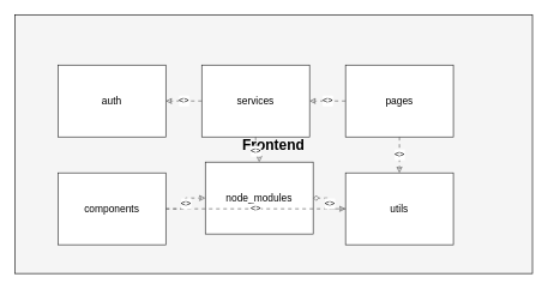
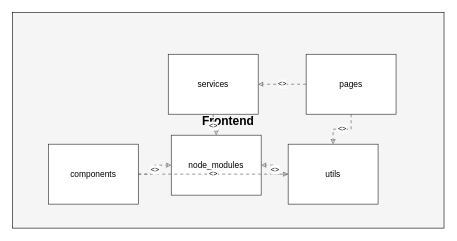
  <mxCell id="0" />
  <mxCell id="1" parent="0" />
  <mxCell id="2" value="Frontend" style="shape=package;whiteSpace=wrap;html=1;fontSize=20;fontStyle=1;strokeColor=#000000;fillColor=#f5f5f5;container=1;" vertex="1" parent="1"><mxGeometry x="20" y="20" width="720" height="360" as="geometry" /></mxCell>
- <mxCell id="3" value="auth" style="shape=package;whiteSpace=wrap;html=1;fontSize=14;strokeColor=#222222;fillColor=#ffffff;" vertex="1" parent="1"><mxGeometry x="80" y="90" width="150" height="100" as="geometry" /></mxCell>
  <mxCell id="4" value="services" style="shape=package;whiteSpace=wrap;html=1;fontSize=14;strokeColor=#222222;fillColor=#ffffff;" vertex="1" parent="1"><mxGeometry x="280" y="90" width="150" height="100" as="geometry" /></mxCell>
- <mxCell id="5" value="pages" style="shape=package;whiteSpace=wrap;html=1;fontSize=14;strokeColor=#222222;fillColor=#ffffff;" vertex="1" parent="1"><mxGeometry x="480" y="90" width="150" height="100" as="geometry" /></mxCell>
+ <mxCell id="5" value="pages" style="shape=package;whiteSpace=wrap;html=1;fontSize=14;strokeColor=#222222;fillColor=#ffffff;" vertex="1" parent="1"><mxGeometry x="510" y="90" width="150" height="100" as="geometry" /></mxCell>
  <mxCell id="6" value="components" style="shape=package;whiteSpace=wrap;html=1;fontSize=14;strokeColor=#222222;fillColor=#ffffff;" vertex="1" parent="1"><mxGeometry x="80" y="240" width="150" height="100" as="geometry" /></mxCell>
  <mxCell id="7" value="node_modules" style="shape=package;whiteSpace=wrap;html=1;fontSize=14;strokeColor=#222222;fillColor=#ffffff;" vertex="1" parent="1"><mxGeometry x="285" y="225" width="150" height="100" as="geometry" /></mxCell>
  <mxCell id="8" value="utils" style="shape=package;whiteSpace=wrap;html=1;fontSize=14;strokeColor=#222222;fillColor=#ffffff;" vertex="1" parent="1"><mxGeometry x="480" y="240" width="150" height="100" as="geometry" /></mxCell>
- <mxCell id="9" value="&lt;&lt;import&gt;&gt;" style="edgeStyle=orthogonalEdgeStyle;rounded=0;orthogonalLoop=1;jettySize=auto;html=1;dashed=1;dashPattern=5 5;endArrow=classic;endFill=0;fontSize=12;strokeColor=#555555;" edge="1" parent="1" source="4" target="3"><mxGeometry relative="1" as="geometry" /></mxCell>
  <mxCell id="10" value="&lt;&lt;import&gt;&gt;" style="edgeStyle=orthogonalEdgeStyle;rounded=0;orthogonalLoop=1;jettySize=auto;html=1;dashed=1;dashPattern=5 5;endArrow=classic;endFill=0;fontSize=12;strokeColor=#555555;" edge="1" parent="1" source="5" target="4"><mxGeometry relative="1" as="geometry" /></mxCell>
  <mxCell id="11" value="&lt;&lt;import&gt;&gt;" style="edgeStyle=orthogonalEdgeStyle;rounded=0;orthogonalLoop=1;jettySize=auto;html=1;dashed=1;dashPattern=5 5;endArrow=classic;endFill=0;fontSize=12;strokeColor=#555555;" edge="1" parent="1" source="6" target="8"><mxGeometry relative="1" as="geometry" /></mxCell>
  <mxCell id="12" value="&lt;&lt;import&gt;&gt;" style="edgeStyle=orthogonalEdgeStyle;rounded=0;orthogonalLoop=1;jettySize=auto;html=1;dashed=1;dashPattern=5 5;endArrow=classic;endFill=0;fontSize=12;strokeColor=#555555;" edge="1" parent="1" source="4" target="7"><mxGeometry relative="1" as="geometry" /></mxCell>
- <mxCell id="13" value="&lt;&lt;import&gt;&gt;" style="edgeStyle=orthogonalEdgeStyle;rounded=0;orthogonalLoop=1;jettySize=auto;html=1;dashed=1;dashPattern=5 5;endArrow=diamond;endFill=0;fontSize=12;strokeColor=#555555;" edge="1" parent="1" source="8" target="7"><mxGeometry relative="1" as="geometry" /></mxCell>
+ <mxCell id="13" value="&lt;&lt;import&gt;&gt;" style="edgeStyle=orthogonalEdgeStyle;rounded=0;orthogonalLoop=1;jettySize=auto;html=1;dashed=1;dashPattern=5 5;endArrow=classic;endFill=0;fontSize=12;strokeColor=#555555;" edge="1" parent="1" source="8" target="7"><mxGeometry relative="1" as="geometry" /></mxCell>
  <mxCell id="14" value="&lt;&lt;import&gt;&gt;" style="edgeStyle=orthogonalEdgeStyle;rounded=0;orthogonalLoop=1;jettySize=auto;html=1;dashed=1;dashPattern=5 5;endArrow=classic;endFill=0;fontSize=12;strokeColor=#555555;" edge="1" parent="1" source="5" target="8"><mxGeometry relative="1" as="geometry" /></mxCell>
  <mxCell id="15" value="&lt;&lt;import&gt;&gt;" style="edgeStyle=orthogonalEdgeStyle;rounded=0;orthogonalLoop=1;jettySize=auto;html=1;dashed=1;dashPattern=5 5;endArrow=classic;endFill=0;fontSize=12;strokeColor=#555555;" edge="1" parent="1" source="6" target="7"><mxGeometry relative="1" as="geometry" /></mxCell>
